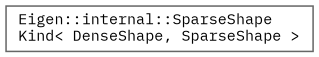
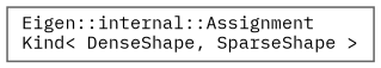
  digraph {
    rankdir=LR
    fontname="IBM Plex Mono"
-   n1 [color=grey40 fillcolor=white fontname="IBM Plex Mono" fontsize=10 height=0.2 label="Eigen::internal::SparseShape\lKind\< DenseShape, SparseShape \>" shape=box style=filled width=0.4]
+   n1 [color=grey40 fillcolor=white fontname="IBM Plex Mono" fontsize=10 height=0.2 label="Eigen::internal::Assignment\lKind\< DenseShape, SparseShape \>" shape=box style=filled width=0.4]
  }
